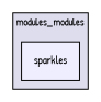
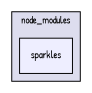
  digraph {
    compound=true
    fontname="Patrick Hand"
    n1 [fillcolor="#eeeeff" fontname="Patrick Hand" fontsize=10 label=sparkles pencolor=black shape=box style=filled]
    subgraph cluster_1 {
      bgcolor="#ddddee"
      fontsize=10
-     label=modules_modules
+     label=node_modules
      pencolor=black
      n1
    }
  }
